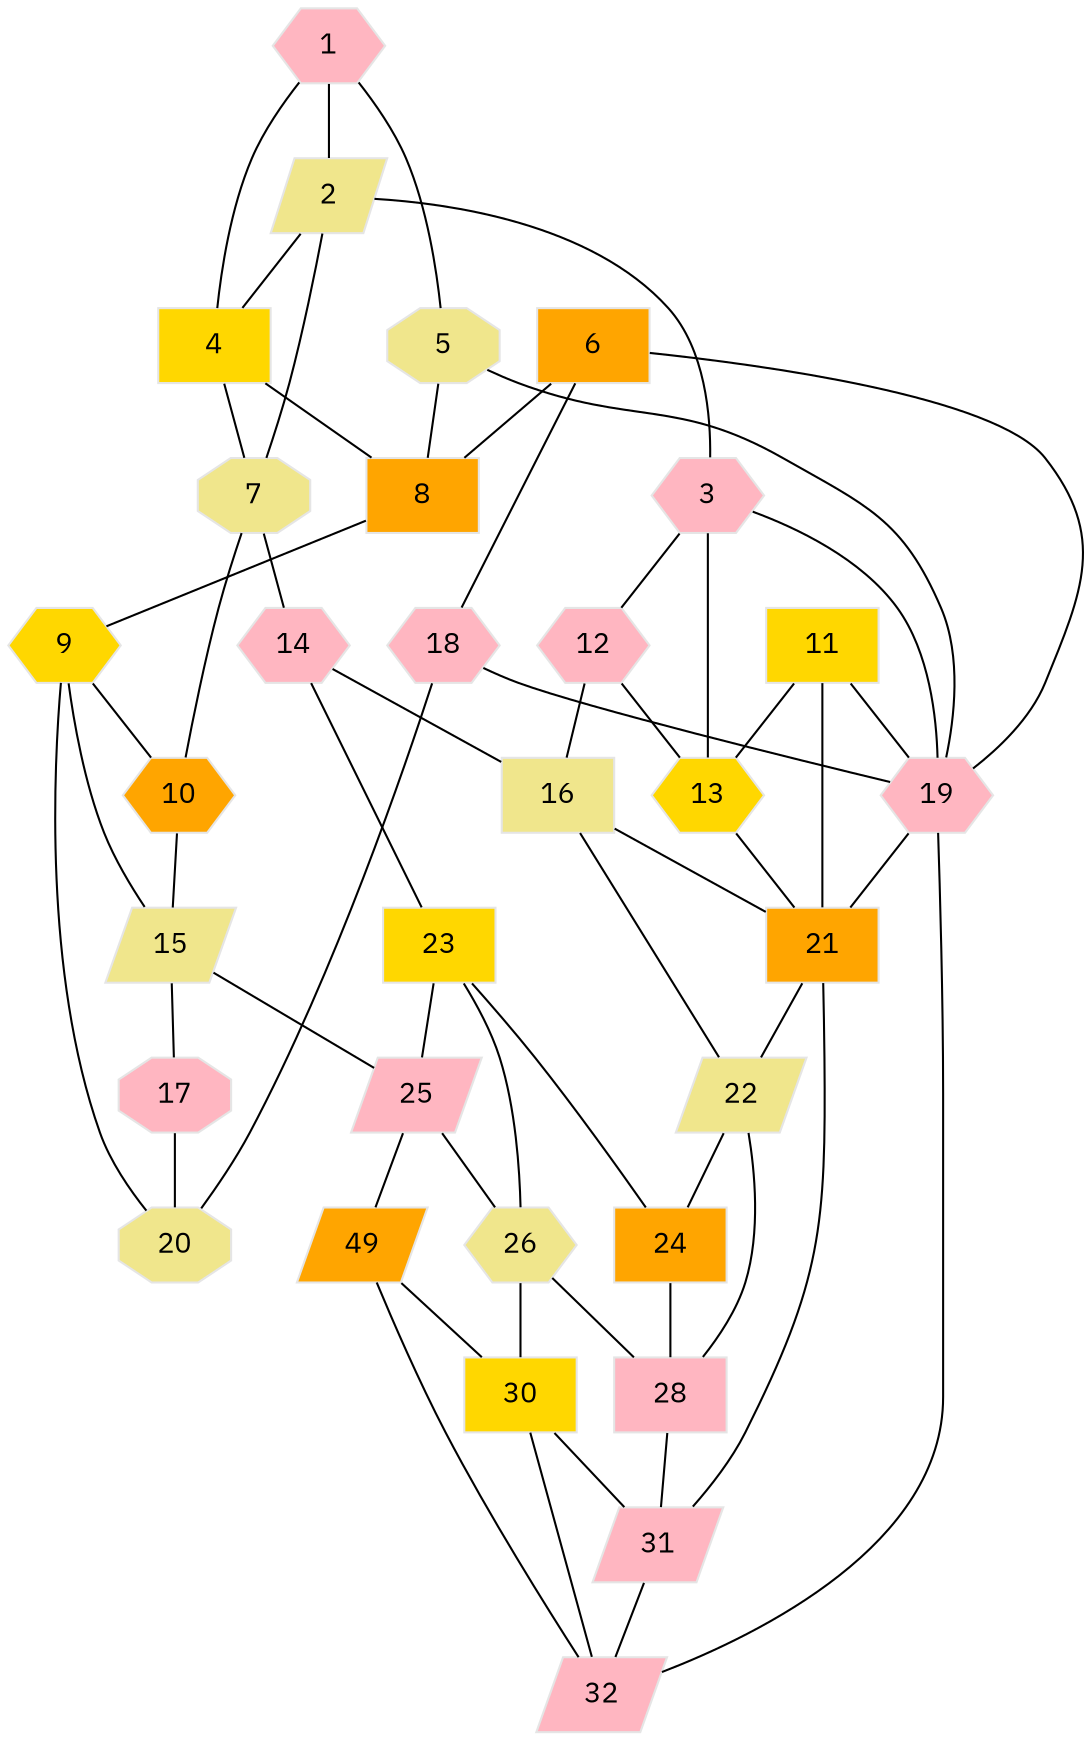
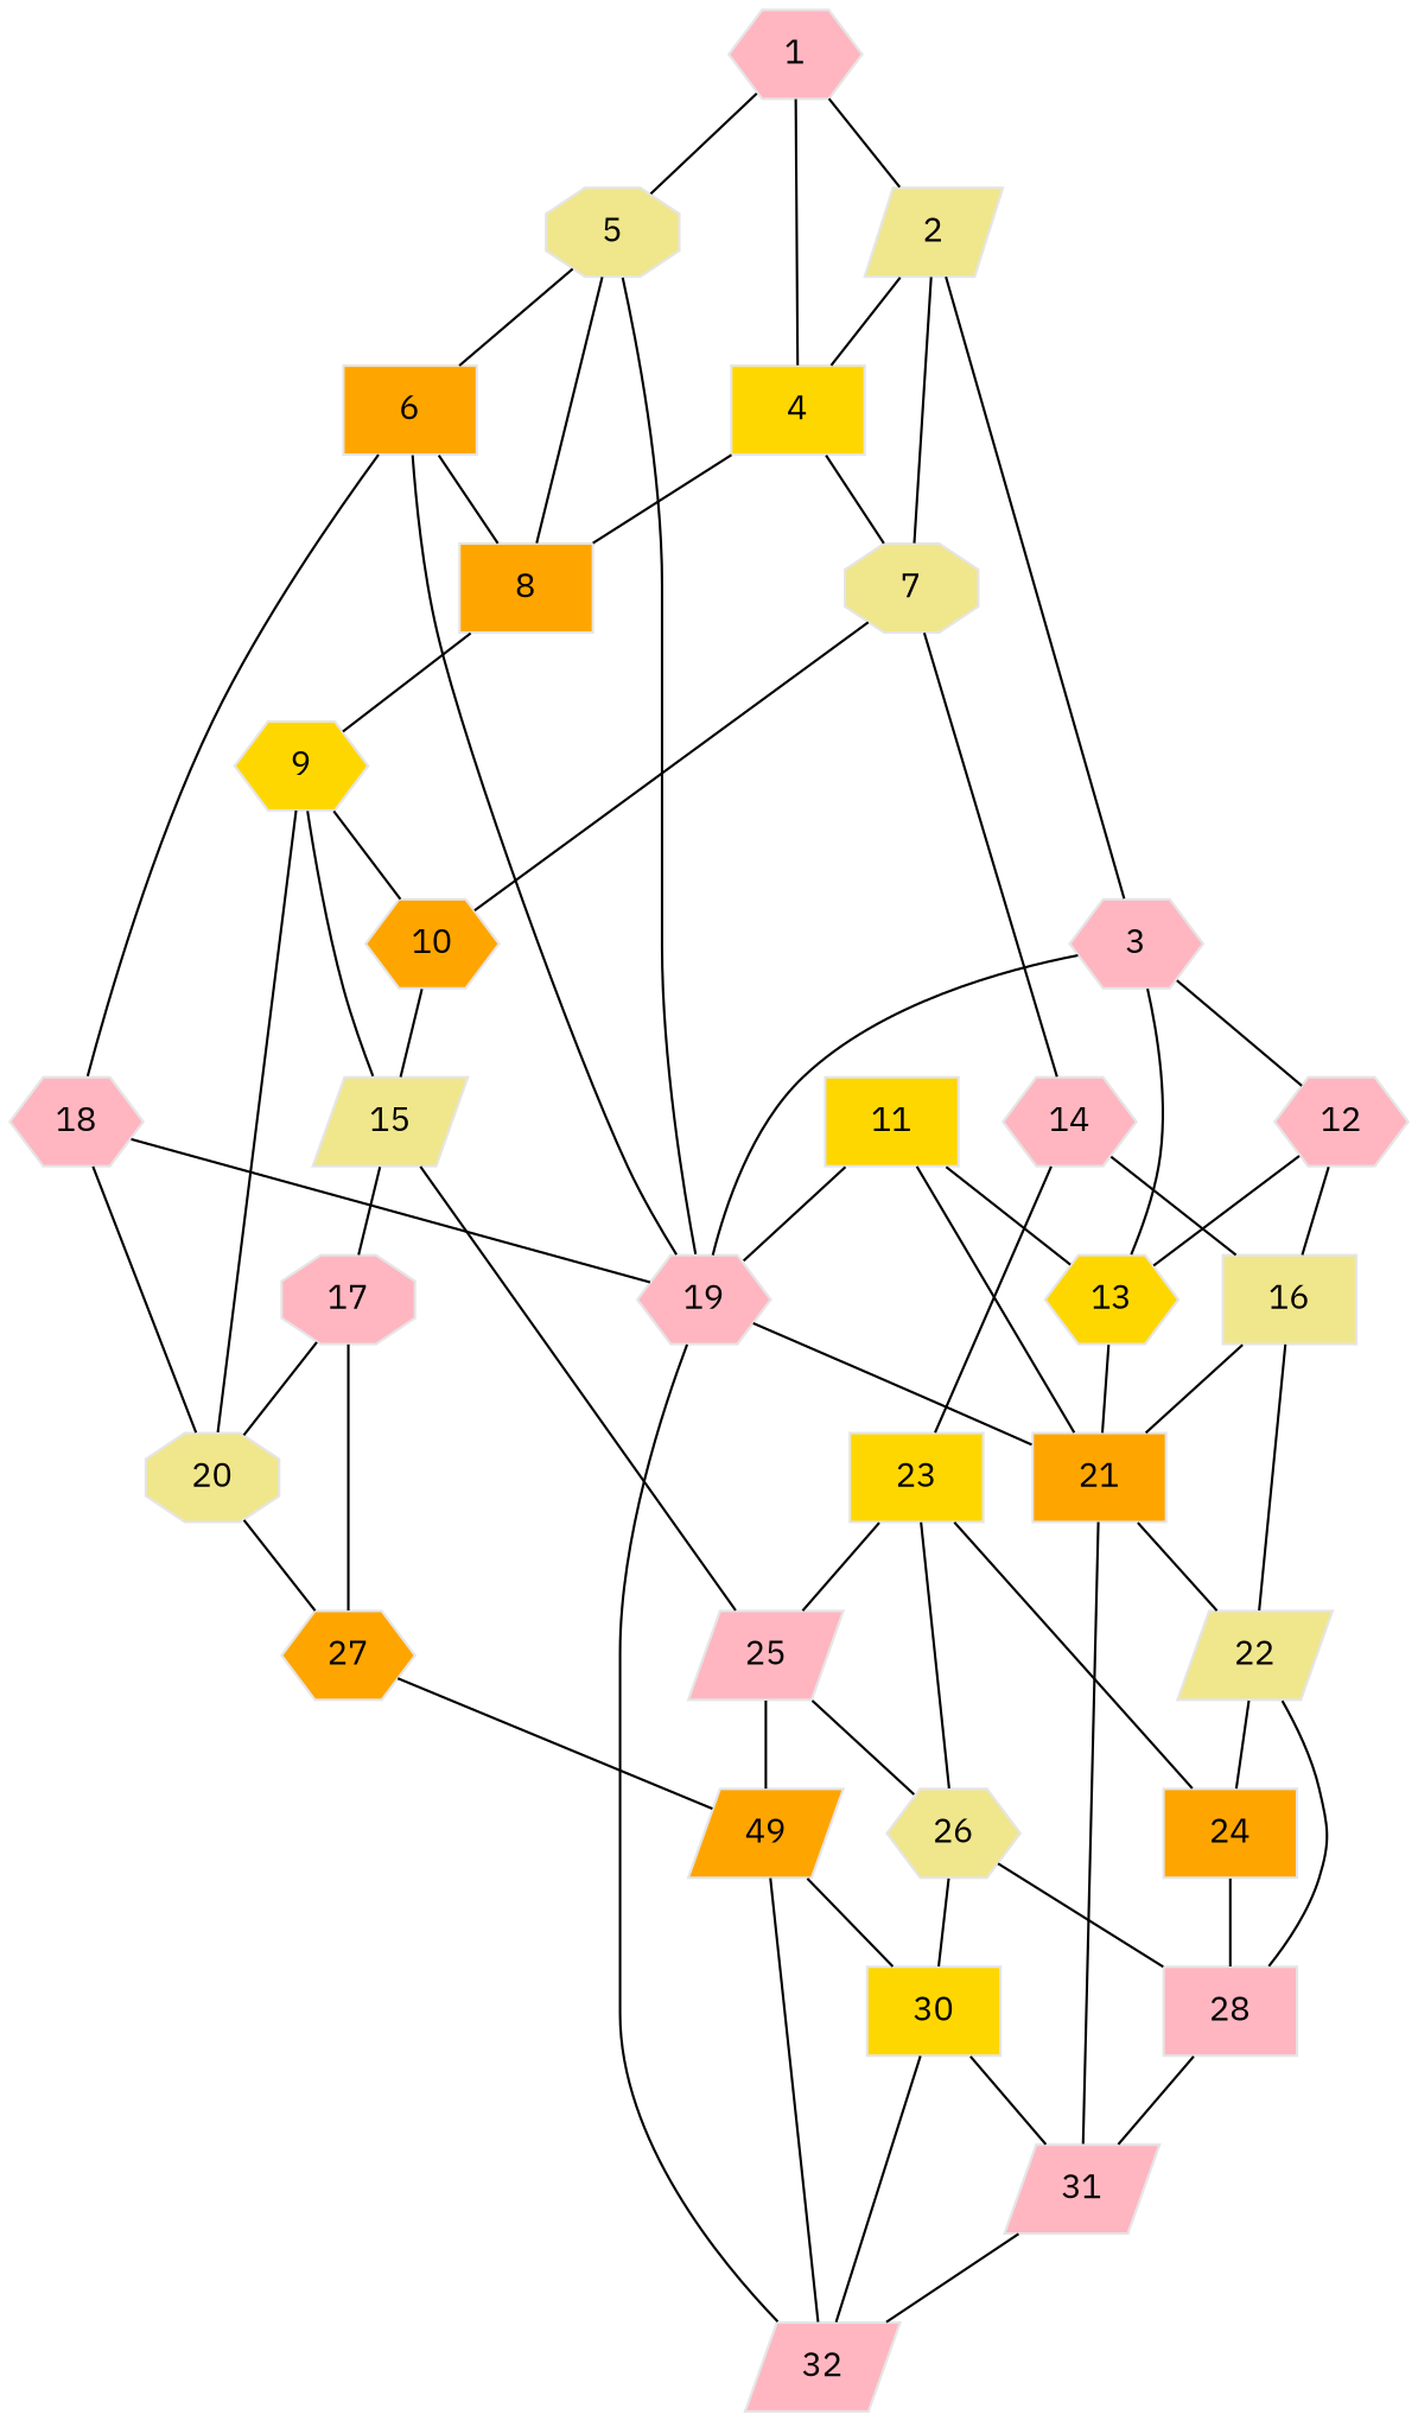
  graph {
    fontname="IBM Plex Sans"
    node [color=gray90 fillcolor=lightpink fontname="IBM Plex Sans" shape=hexagon style=filled]
    edge [fontname="IBM Plex Sans" weight=1.0]
    2 [fillcolor=khaki shape=parallelogram]
    1
    4 [fillcolor=gold shape=box]
    5 [fillcolor=khaki shape=octagon]
    3
    7 [fillcolor=khaki shape=octagon]
    8 [fillcolor=orange shape=box]
    19
    6 [fillcolor=orange shape=box]
    12
    13 [fillcolor=gold]
    10 [fillcolor=orange]
    14
    16 [fillcolor=khaki shape=box]
    21 [fillcolor=orange shape=box]
    32 [shape=parallelogram]
    9 [fillcolor=gold]
    18
    20 [fillcolor=khaki shape=octagon]
    15 [fillcolor=khaki shape=parallelogram]
    23 [fillcolor=gold shape=box]
    17 [shape=octagon]
    25 [shape=parallelogram]
+   27 [fillcolor=orange]
    11 [fillcolor=gold shape=box]
    22 [fillcolor=khaki shape=parallelogram]
    31 [shape=parallelogram]
    24 [fillcolor=orange shape=box]
    26 [fillcolor=khaki]
    n30 [fillcolor=orange label=49 shape=parallelogram]
    28 [shape=box]
    30 [fillcolor=gold shape=box]
    2 -- 4
    2 -- 3
    2 -- 7
    1 -- 2
    1 -- 4
    1 -- 5
    4 -- 7
    4 -- 8
    5 -- 8
    5 -- 19
+   5 -- 6
    3 -- 19
    3 -- 12
    3 -- 13
    7 -- 10
    7 -- 14
    8 -- 9
    19 -- 21 [weight=2.0]
    19 -- 32
    6 -- 8
    6 -- 19
    6 -- 18
    12 -- 13
    12 -- 16
    13 -- 21
    10 -- 15
    14 -- 16
    14 -- 23
    16 -- 21
    16 -- 22
    21 -- 22
    21 -- 31
    9 -- 10
    9 -- 20
    9 -- 15
    18 -- 19
    18 -- 20 [weight=2.0]
+   20 -- 27
    15 -- 17
    15 -- 25
    23 -- 25
    23 -- 24
    23 -- 26
    17 -- 20 [weight=2.0]
+   17 -- 27
    25 -- 26
    25 -- n30
+   27 -- n30
    11 -- 19
    11 -- 13
    11 -- 21
    22 -- 24
    22 -- 28
    31 -- 32
    24 -- 28
    26 -- 28
    26 -- 30
    n30 -- 32
    n30 -- 30
    28 -- 31
    30 -- 32
    30 -- 31
  }
